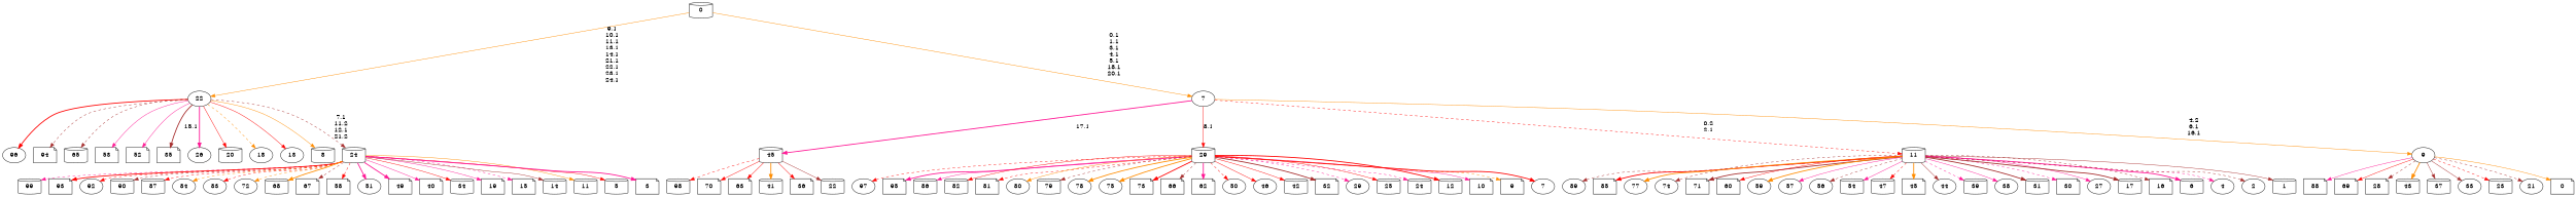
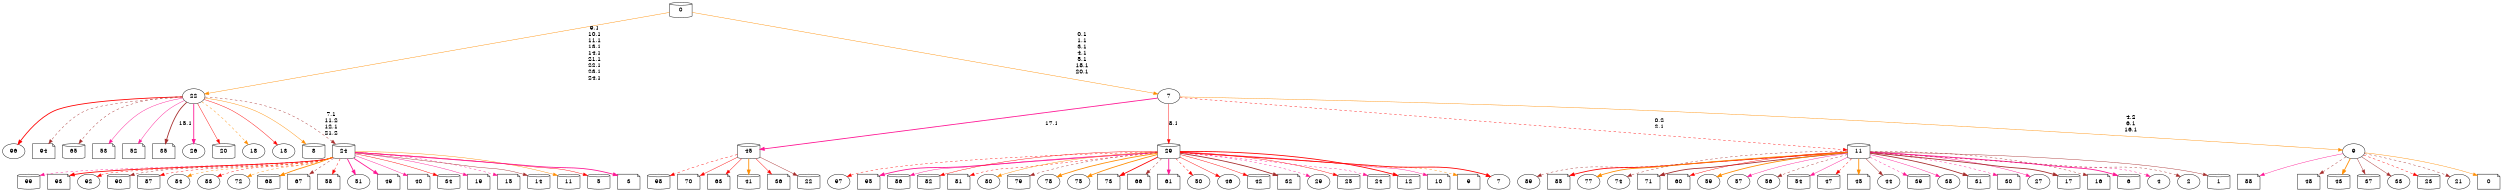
  digraph {
    node [shape=cylinder]
    edge [color=red style=solid]
    n1 [label=99]
    n2 [label=98]
    n3 [label=97 shape=ellipse]
    n4 [label=96 shape=ellipse]
    n5 [label=95 shape=note]
    n6 [label=94 shape=note]
    n7 [label=93 shape=note]
    n8 [label=92 shape=ellipse]
    n9 [label=90]
    n10 [label=89 shape=ellipse]
    n11 [label=88 shape=note]
    n12 [label=87]
    n13 [label=86]
    n14 [label=85 shape=note]
    n15 [label=84 shape=ellipse]
    n16 [label=83 shape=ellipse]
    n17 [label=82]
    n18 [label=81 shape=note]
    n19 [label=80 shape=ellipse]
    n20 [label=79]
    n21 [label=78 shape=ellipse]
    n22 [label=77 shape=ellipse]
    n23 [label=75 shape=ellipse]
    n24 [label=74 shape=ellipse]
    n25 [label=73 shape=note]
    n26 [label=72 shape=ellipse]
    n27 [label=71 shape=note]
    n28 [label=70 shape=note]
-   n29 [label=69 shape=note]
    n30 [label=68]
    n31 [label=67 shape=note]
    n32 [label=66 shape=note]
    n33 [label=65]
    n34 [label=63 shape=note]
-   n35 [label=62 shape=note]
+   n35 [label=61 shape=note]
    n36 [label=60 shape=note]
    n37 [label=59 shape=ellipse]
    n38 [label=58 shape=note]
    n39 [label=57 shape=ellipse]
    n40 [label=56 shape=ellipse]
    n41 [label=54]
    n42 [label=53 shape=note]
    n43 [label=52 shape=note]
    n44 [label=51 shape=ellipse]
    n45 [label=50 shape=ellipse]
    n46 [label=49 shape=note]
-   n47 [label=28 shape=note]
+   n47 [label=48 shape=note]
    n48 [label=47]
    n49 [label=46 shape=ellipse]
    n50 [label=45 shape=note]
    n51 [label=44 shape=ellipse]
    n52 [label=43]
    n53 [label=42]
    n54 [label=41]
    n55 [label=40 shape=note]
    n56 [label=39]
    n57 [label=38 shape=ellipse]
    n58 [label=37]
    n59 [label=36 shape=note]
    n60 [label=35 shape=note]
    n61 [label=34]
    n62 [label=33 shape=ellipse]
    n63 [label=32 shape=note]
    n64 [label=31]
    n65 [label=30 shape=note]
    n66 [label=29 shape=ellipse]
    n67 [label=27 shape=ellipse]
    n68 [label=26 shape=ellipse]
    n69 [label=25]
    n70 [label=24]
    n71 [label=23]
    n72 [label=22]
    45
    n74 [label=21 shape=ellipse]
    n75 [label=20]
    n76 [label=19 shape=note]
    n77 [label=18 shape=ellipse]
    n78 [label=17]
    n79 [label=16 shape=note]
    n80 [label=15 shape=note]
    n81 [label=14]
    n82 [label=13 shape=ellipse]
    n83 [label=12]
    n84 [label=11]
    n85 [label=10 shape=note]
    n86 [label=9 shape=note]
    n87 [label=8]
    n88 [label=7 shape=ellipse]
    29
    n90 [label=6]
    n91 [label=5]
    n92 [label=4 shape=ellipse]
    n93 [label=3 shape=note]
    24
    22 [shape=ellipse]
    n96 [label=2 shape=ellipse]
    n97 [label=1]
    11
    n99 [label=0 shape=note]
    9 [shape=ellipse]
    7 [shape=ellipse]
    0
    45 -> n2 [style=dashed]
    45 -> n28
    45 -> n34
    45 -> n54 [color=darkorange style=bold]
    45 -> n59
    45 -> n72 [color=brown]
    29 -> n3 [style=dashed]
    29 -> n5 [color=deeppink style=bold]
    29 -> n13 [color=deeppink]
    29 -> n17
    29 -> n18 [style=dashed]
    29 -> n19 [color=darkorange]
    29 -> n20 [color=brown style=dashed]
    29 -> n21 [color=darkorange style=bold]
    29 -> n23 [color=darkorange style=bold]
    29 -> n25 [style=bold]
    29 -> n32 [color=brown style=dashed]
    29 -> n35 [color=deeppink style=bold]
    29 -> n45 [style=dashed]
    29 -> n49
    29 -> n53
    29 -> n63 [color=brown style=bold]
    29 -> n66 [color=deeppink style=dashed]
    29 -> n69
    29 -> n70 [color=deeppink style=dashed]
    29 -> n83 [style=bold]
    29 -> n85 [color=deeppink]
    29 -> n86 [color=darkorange style=dashed]
    29 -> n88 [style=bold]
    24 -> n1 [color=deeppink style=dashed]
    24 -> n7 [style=bold]
    24 -> n8 [style=dashed]
    24 -> n9 [color=brown style=dashed]
    24 -> n12 [style=dashed]
    24 -> n15 [color=darkorange style=dashed]
    24 -> n16 [style=dashed]
    24 -> n26 [color=darkorange style=dashed]
    24 -> n30 [color=darkorange style=bold]
    24 -> n31 [color=brown style=dashed]
    24 -> n38 [style=dashed]
    24 -> n44 [color=deeppink style=bold]
    24 -> n46 [color=deeppink style=bold]
    24 -> n55 [color=deeppink]
    24 -> n61
    24 -> n76 [color=deeppink]
    24 -> n80 [color=deeppink style=dashed]
    24 -> n81 [color=brown]
    24 -> n84 [color=darkorange]
    24 -> n91
    24 -> n93 [color=deeppink style=bold]
    22 -> n4 [style=bold]
    22 -> n6 [color=brown style=dashed]
    22 -> n33 [color=brown style=dashed]
    22 -> n42 [color=deeppink]
    22 -> n43 [color=deeppink]
    22 -> n60 [color=brown label="15,1" style=bold]
    22 -> n68 [color=deeppink style=bold]
    22 -> n75
    22 -> n77 [color=darkorange style=dashed]
    22 -> n82
    22 -> n87 [color=darkorange]
    22 -> 24 [color=brown label="7,1\n11,2\n12,1\n21,2" style=dashed]
    11 -> n10 [color=brown style=dashed]
    11 -> n14 [style=bold]
    11 -> n22 [color=darkorange style=bold]
    11 -> n24 [color=brown style=dashed]
    11 -> n27 [color=brown style=bold]
    11 -> n36
    11 -> n37 [color=darkorange style=bold]
    11 -> n39 [color=deeppink]
    11 -> n40 [color=brown style=dashed]
    11 -> n41 [color=deeppink]
    11 -> n48 [style=dashed]
    11 -> n50 [color=darkorange style=bold]
    11 -> n51 [color=brown]
    11 -> n56 [color=deeppink style=dashed]
    11 -> n57 [color=deeppink]
    11 -> n64 [color=brown style=bold]
    11 -> n65 [color=deeppink style=dashed]
    11 -> n67 [color=deeppink]
    11 -> n78 [color=brown style=bold]
    11 -> n79 [color=brown style=dashed]
    11 -> n90 [color=deeppink style=bold]
    11 -> n92 [color=deeppink style=dashed]
    11 -> n96 [color=brown style=dashed]
    11 -> n97 [color=brown]
    9 -> n11 [color=deeppink]
-   9 -> n29
    9 -> n47 [color=brown style=dashed]
    9 -> n52 [color=darkorange style=bold]
    9 -> n58 [color=brown]
    9 -> n62 [color=brown]
    9 -> n71 [style=dashed]
    9 -> n74 [color=brown style=dashed]
    9 -> n99 [color=darkorange]
    7 -> 45 [color=deeppink label="17,1" style=bold]
    7 -> 29 [label="8,1"]
    7 -> 11 [label="0,2\n2,1" style=dashed]
    7 -> 9 [color=darkorange label="4,2\n6,1\n16,1"]
    0 -> 22 [color=darkorange label="9,1\n10,1\n11,1\n13,1\n14,1\n21,1\n22,1\n23,1\n24,1"]
    0 -> 7 [color=darkorange label="0,1\n1,1\n3,1\n4,1\n5,1\n18,1\n20,1"]
  }
